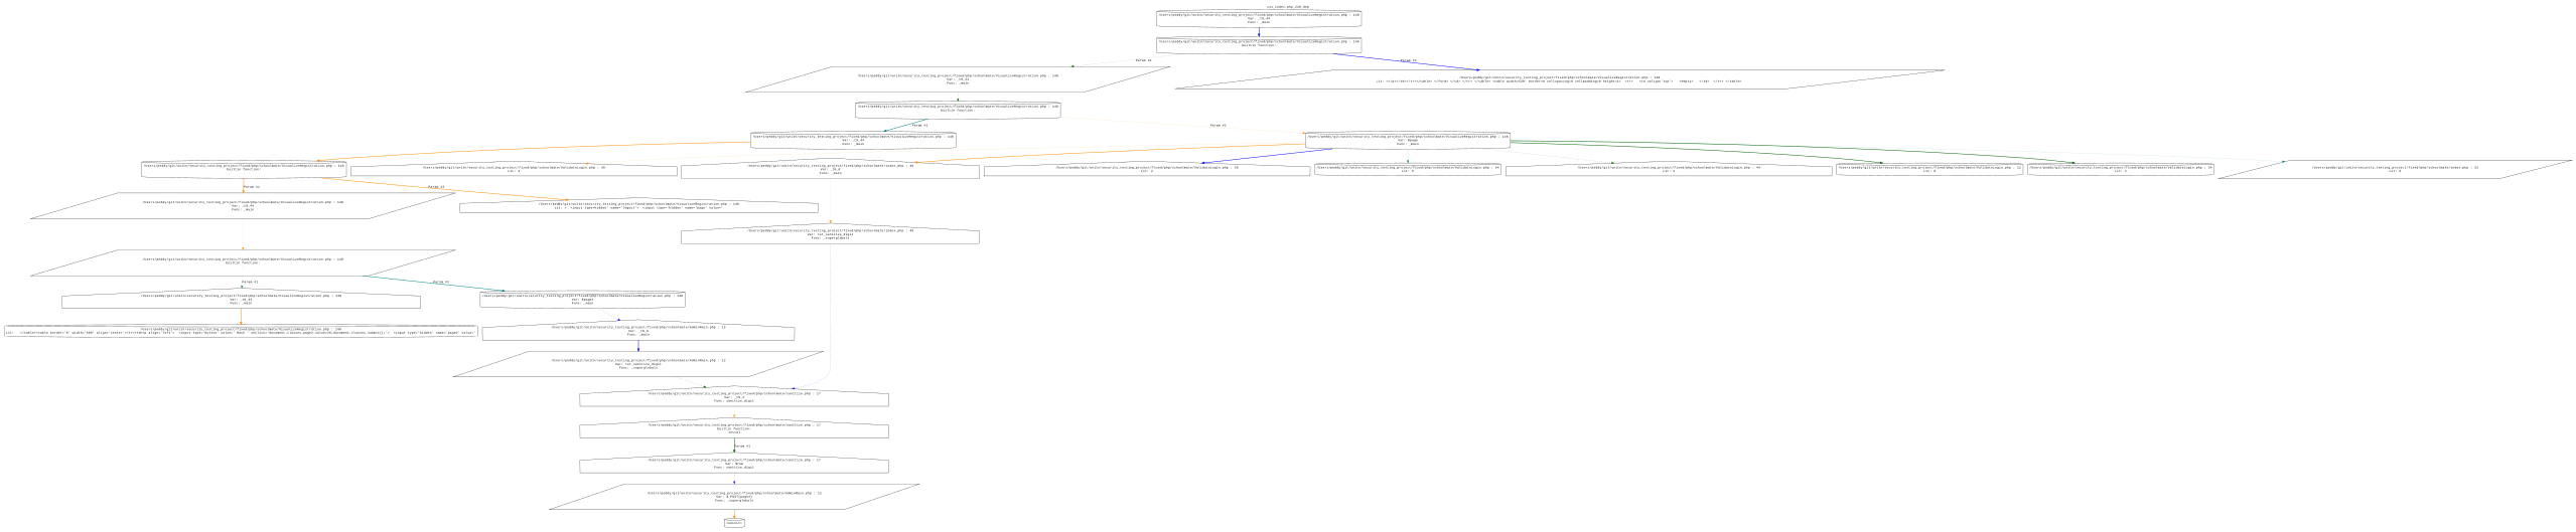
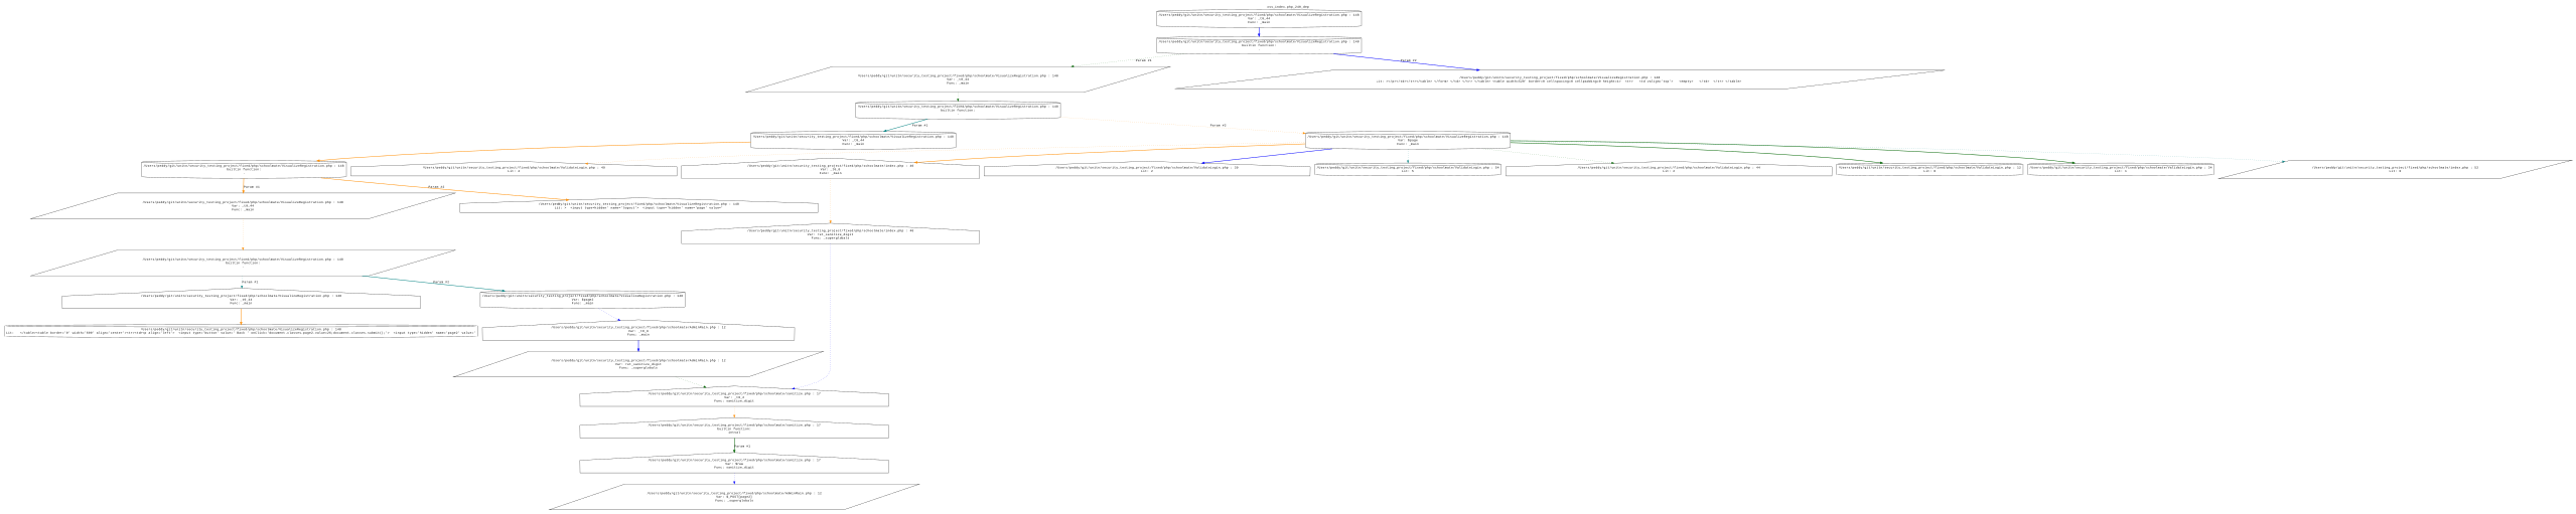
  digraph {
    label="xss_index.php_240_dep"
    labelloc=t
    fontname="Liberation Mono"
    node [shape=cylinder fontname="Liberation Mono"]
    edge [color=darkorange style=bold fontname="Liberation Mono"]
    n1 [label="/Users/peddy/git/unitn/security_testing_project/fixed/php/schoolmate/VisualizeRegistration.php : 148\nVar: _t0_44\nFunc: _main\n"]
    n2 [label="/Users/peddy/git/unitn/security_testing_project/fixed/php/schoolmate/VisualizeRegistration.php : 148\nbuiltin function:\n.\n"]
    n3 [label="/Users/peddy/git/unitn/security_testing_project/fixed/php/schoolmate/VisualizeRegistration.php : 148\nVar: _t0_44\nFunc: _main\n" shape=parallelogram]
    n4 [label="/Users/peddy/git/unitn/security_testing_project/fixed/php/schoolmate/VisualizeRegistration.php : 148\nLit: ></p></td></tr></table> </form> </td> </tr> </table> <table width=520' border=0 cellspacing=0 cellpadding=0 height=1>  <tr>   <td valign='top'>   <empty>   </td>  </tr> </table> \n" shape=parallelogram]
    n5 [label="/Users/peddy/git/unitn/security_testing_project/fixed/php/schoolmate/VisualizeRegistration.php : 148\nbuiltin function:\n.\n"]
    n6 [label="/Users/peddy/git/unitn/security_testing_project/fixed/php/schoolmate/VisualizeRegistration.php : 148\nVar: _t0_44\nFunc: _main\n"]
    n7 [label="/Users/peddy/git/unitn/security_testing_project/fixed/php/schoolmate/VisualizeRegistration.php : 148\nVar: $page\nFunc: _main\n"]
    n8 [label="/Users/peddy/git/unitn/security_testing_project/fixed/php/schoolmate/VisualizeRegistration.php : 148\nbuiltin function:\n.\n"]
    n9 [label="/Users/peddy/git/unitn/security_testing_project/fixed/php/schoolmate/VisualizeRegistration.php : 148\nVar: _t0_44\nFunc: _main\n" shape=parallelogram]
    n10 [label="/Users/peddy/git/unitn/security_testing_project/fixed/php/schoolmate/VisualizeRegistration.php : 148\nLit: >  <input type=hidden' name='logout'>  <input type='hidden' name='page' value='\n" shape=house]
    n11 [label="/Users/peddy/git/unitn/security_testing_project/fixed/php/schoolmate/VisualizeRegistration.php : 148\nbuiltin function:\n.\n" shape=parallelogram]
    n12 [label="/Users/peddy/git/unitn/security_testing_project/fixed/php/schoolmate/VisualizeRegistration.php : 148\nVar: _t0_44\nFunc: _main\n" shape=house]
    n13 [label="/Users/peddy/git/unitn/security_testing_project/fixed/php/schoolmate/VisualizeRegistration.php : 148\nVar: $page2\nFunc: _main\n"]
    n14 [label="/Users/peddy/git/unitn/security_testing_project/fixed/php/schoolmate/VisualizeRegistration.php : 148\nLit:   </table><table border='0' width='600' align='center'><tr><td><p align='left'>  <input type='button' value=' Back ' onClick='document.classes.page2.value=26;document.classes.submit();'>  <input type='hidden' name='page2' value='\n"]
    n15 [label="/Users/peddy/git/unitn/security_testing_project/fixed/php/schoolmate/AdminMain.php : 12\nVar: _t0_9\nFunc: _main\n" shape=house]
    n16 [label="/Users/peddy/git/unitn/security_testing_project/fixed/php/schoolmate/AdminMain.php : 12\nVar: ret_sanitize_digit\nFunc: _superglobals\n" shape=parallelogram]
    n17 [label="/Users/peddy/git/unitn/security_testing_project/fixed/php/schoolmate/sanitize.php : 17\nVar: _t0_2\nFunc: sanitize_digit\n" shape=house]
    n18 [label="/Users/peddy/git/unitn/security_testing_project/fixed/php/schoolmate/sanitize.php : 17\nbuiltin function:\nintval\n" shape=house]
    n19 [label="/Users/peddy/git/unitn/security_testing_project/fixed/php/schoolmate/sanitize.php : 17\nVar: $raw\nFunc: sanitize_digit\n" shape=house]
    n20 [label="/Users/peddy/git/unitn/security_testing_project/fixed/php/schoolmate/AdminMain.php : 12\nVar: $_POST[page2]\nFunc: _superglobals\n" shape=parallelogram]
-   n21 [label="<uninit>"]
    n22 [label="/Users/peddy/git/unitn/security_testing_project/fixed/php/schoolmate/ValidateLogin.php : 49\nLit: 4\n" shape=house]
    n23 [label="/Users/peddy/git/unitn/security_testing_project/fixed/php/schoolmate/index.php : 40\nVar: _t0_0\nFunc: _main\n" shape=house]
    n24 [label="/Users/peddy/git/unitn/security_testing_project/fixed/php/schoolmate/ValidateLogin.php : 39\nLit: 2\n" shape=house]
    n25 [label="/Users/peddy/git/unitn/security_testing_project/fixed/php/schoolmate/ValidateLogin.php : 54\nLit: 5\n"]
    n26 [label="/Users/peddy/git/unitn/security_testing_project/fixed/php/schoolmate/ValidateLogin.php : 44\nLit: 2\n" shape=house]
    n27 [label="/Users/peddy/git/unitn/security_testing_project/fixed/php/schoolmate/ValidateLogin.php : 12\nLit: 0\n"]
    n28 [label="/Users/peddy/git/unitn/security_testing_project/fixed/php/schoolmate/ValidateLogin.php : 34\nLit: 1\n"]
    n29 [label="/Users/peddy/git/unitn/security_testing_project/fixed/php/schoolmate/index.php : 52\nLit: 0\n" shape=parallelogram]
    n30 [label="/Users/peddy/git/unitn/security_testing_project/fixed/php/schoolmate/index.php : 40\nVar: ret_sanitize_digit\nFunc: _superglobals\n" shape=house]
    n1 -> n2 [color=blue]
    n2 -> n3 [label="Param #1" color=darkgreen style=dotted]
    n2 -> n4 [label="Param #2" color=blue]
    n3 -> n5 [color=darkgreen style=dotted]
    n5 -> n6 [label="Param #1" color=teal]
    n5 -> n7 [label="Param #2" style=dotted]
    n6 -> n8
    n7 -> n22 [style=dotted]
    n7 -> n23
    n7 -> n24 [color=blue]
    n7 -> n25 [color=teal style=dotted]
    n7 -> n26 [color=darkgreen style=dotted]
    n7 -> n27 [color=darkgreen]
    n7 -> n28 [color=darkgreen]
    n7 -> n29 [color=teal style=dotted]
    n8 -> n9 [label="Param #1"]
    n8 -> n10 [label="Param #2"]
    n9 -> n11 [style=dotted]
    n11 -> n12 [label="Param #1" color=teal style=dotted]
    n11 -> n13 [label="Param #2" color=teal]
    n12 -> n14
    n13 -> n15 [color=blue style=dotted]
    n15 -> n16 [color=blue]
    n16 -> n17 [color=darkgreen style=dotted]
    n17 -> n18 [style=dotted]
    n18 -> n19 [label="Param #1" color=darkgreen]
    n19 -> n20 [color=blue style=dotted]
-   n20 -> n21
    n23 -> n30 [style=dotted]
    n30 -> n17 [color=blue style=dotted]
  }
